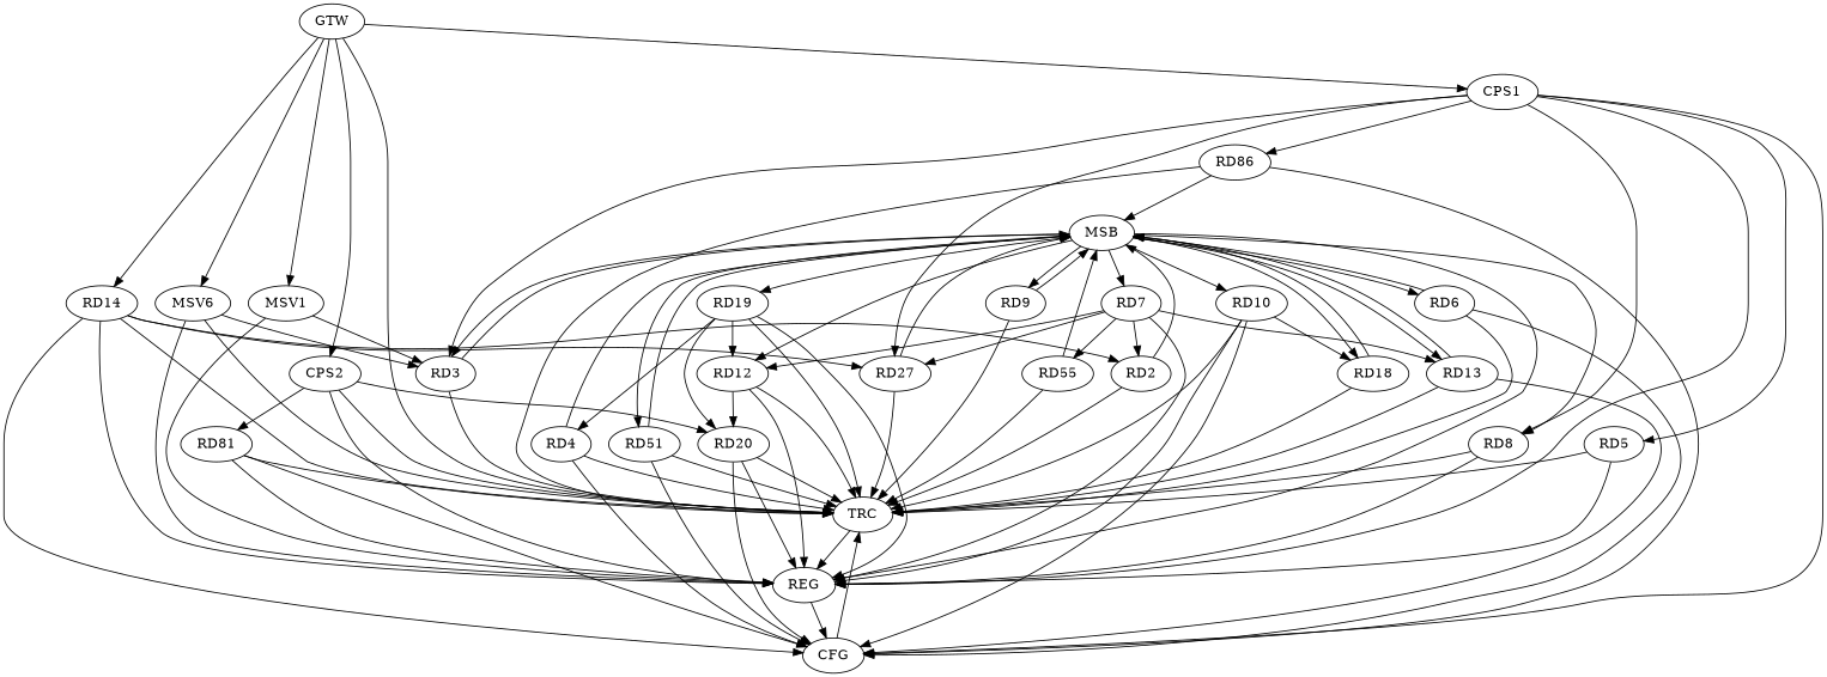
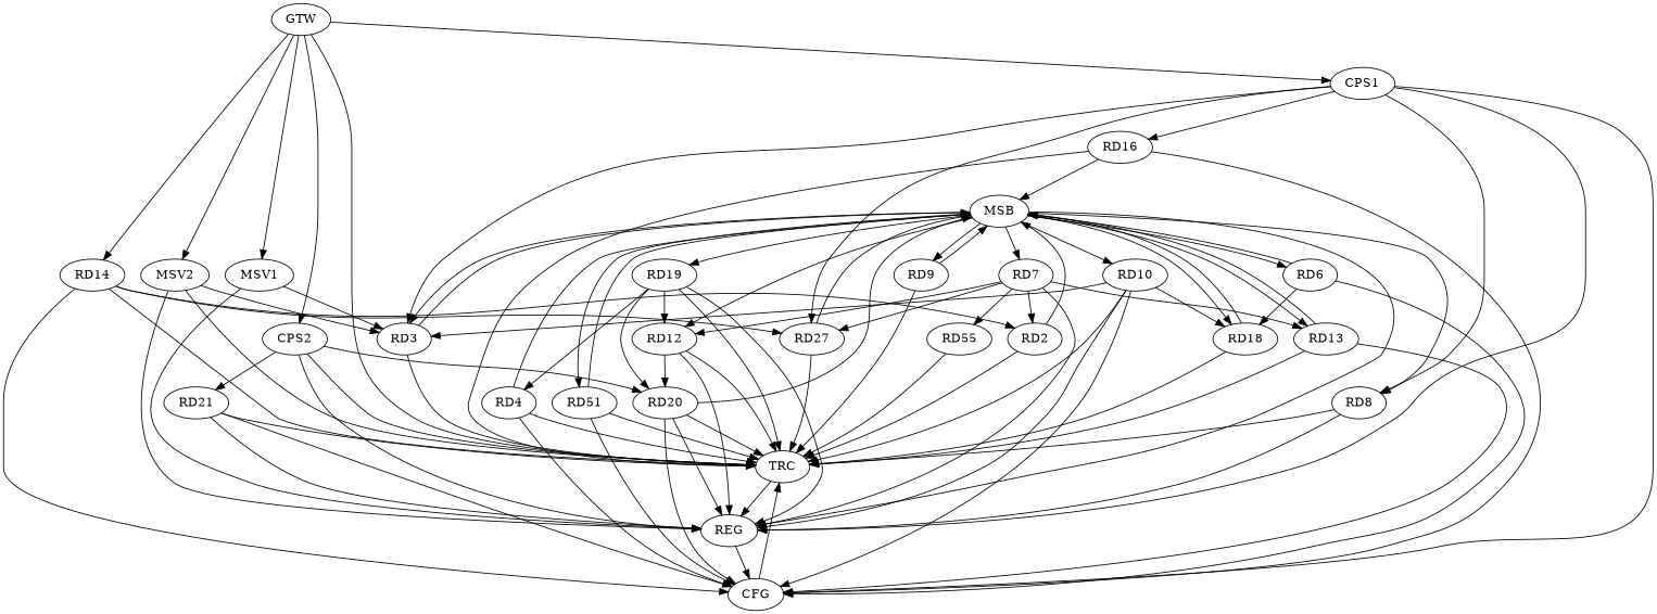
  strict digraph {
    n1 [label=MSB]
    n2 [label=RD3]
    n3 [label=REG]
    n4 [label=RD6]
    n5 [label=RD7]
    n6 [label=RD13]
    n7 [label=RD8]
    n8 [label=RD9]
    n9 [label=RD10]
    n10 [label=RD18]
    n11 [label=RD19]
    n12 [label=RD51]
    n13 [label=RD12]
    n14 [label=TRC]
    n15 [label=RD2]
    n16 [label=RD4]
    n17 [label=CFG]
-   n18 [label=RD5]
    n19 [label=RD55]
    n20 [label=RD27]
    n21 [label=RD20]
    n22 [label=RD14]
-   n23 [label=RD86]
-   n24 [label=RD81]
+   n23 [label=RD16]
+   n24 [label=RD21]
    n25 [label=CPS1]
    n26 [label=CPS2]
    n27 [label=GTW]
    n28 [label=MSV1]
-   n29 [label=MSV6]
+   n29 [label=MSV2]
    n1 -> n2
    n1 -> n3
    n1 -> n4
    n1 -> n5
    n1 -> n6
    n1 -> n7
    n1 -> n8
    n1 -> n9
    n1 -> n10
    n1 -> n11
    n1 -> n12
    n1 -> n13
    n2 -> n1
    n2 -> n14
    n3 -> n17
    n4 -> n1
-   n4 -> n14
+   n4 -> n10
    n4 -> n17
    n5 -> n3
    n5 -> n6
    n5 -> n13
    n5 -> n15
    n5 -> n19
    n5 -> n20
    n6 -> n1
    n6 -> n14
    n6 -> n17
    n7 -> n3
    n7 -> n14
    n8 -> n1
    n8 -> n14
+   n9 -> n2
    n9 -> n3
    n9 -> n10
    n9 -> n14
    n9 -> n17
    n10 -> n1
    n10 -> n14
    n11 -> n3
    n11 -> n13
    n11 -> n14
    n11 -> n16
    n11 -> n21
    n12 -> n1
    n12 -> n14
    n12 -> n17
    n13 -> n3
    n13 -> n14
    n13 -> n21
    n14 -> n3
    n15 -> n1
    n15 -> n14
    n16 -> n1
    n16 -> n14
    n16 -> n17
    n17 -> n14
-   n18 -> n3
-   n18 -> n14
-   n19 -> n1
+   n21 -> n1
    n19 -> n14
    n20 -> n1
    n20 -> n14
    n21 -> n3
    n21 -> n14
    n21 -> n17
-   n22 -> n3
    n22 -> n14
    n22 -> n15
    n22 -> n17
    n22 -> n20
    n23 -> n1
    n23 -> n14
    n23 -> n17
    n24 -> n3
    n24 -> n14
    n24 -> n17
    n25 -> n2
    n25 -> n3
    n25 -> n7
    n25 -> n17
-   n25 -> n18
    n25 -> n20
    n25 -> n23
    n26 -> n3
    n26 -> n14
    n26 -> n21
    n26 -> n24
    n27 -> n14
    n27 -> n22
    n27 -> n25
    n27 -> n26
    n27 -> n28
    n27 -> n29
    n28 -> n2
    n28 -> n3
    n29 -> n2
    n29 -> n3
    n29 -> n14
  }
